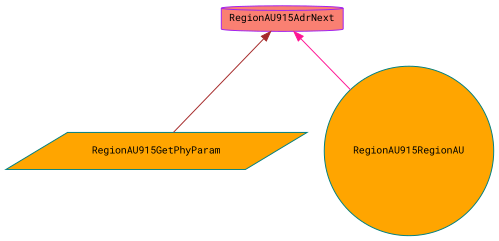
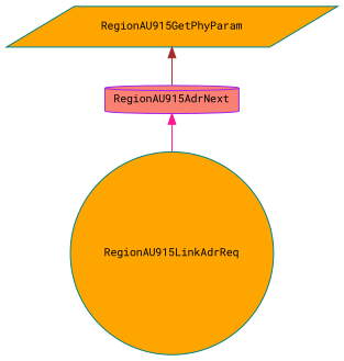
  digraph {
    fontname="Roboto Mono"
    rankdir=TB
    node [color=teal fillcolor=orange fontname="Roboto Mono" fontsize=10 style=filled]
    edge [dir=back fontname="Roboto Mono" fontsize=10 labelfontname=Helvetica labelfontsize=10 style=solid]
    n1 [fontcolor=black height=0.2 label=RegionAU915GetPhyParam shape=parallelogram width=0.4]
    n2 [color=purple fillcolor=salmon height=0.2 label=RegionAU915AdrNext shape=cylinder width=0.4]
-   n3 [height=0.2 label=RegionAU915RegionAU shape=circle width=0.4]
-   n2 -> n1 [color=brown]
+   n3 [height=0.2 label=RegionAU915LinkAdrReq shape=circle width=0.4]
+   n1 -> n2 [color=brown]
    n2 -> n3 [color=deeppink]
  }
